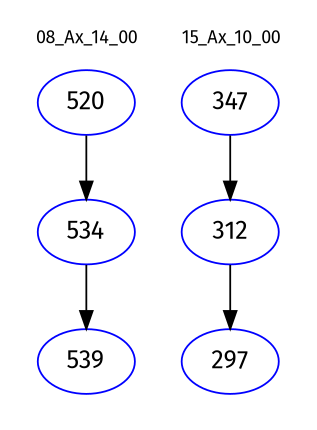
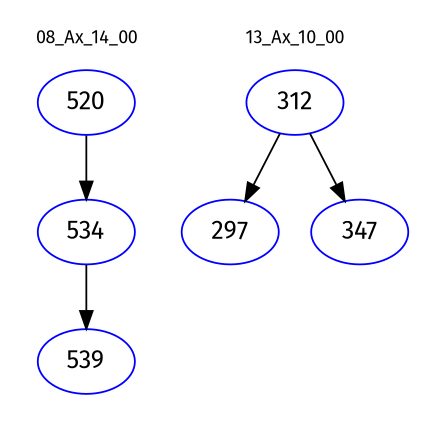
  digraph {
    fontname="Fira Sans"
    node [color=blue fontname="Fira Sans"]
    edge [color=black fontname="Fira Sans"]
    n1 [label=534]
    n2 [label=520]
    n3 [label=539]
    n4 [label=312]
    n5 [label=297]
    n6 [label=347]
    subgraph cluster_1 {
      color=white
      fontsize=10
      label="08_Ax_14_00"
      n1
      n2
      n3
    }
    subgraph cluster_2 {
      color=white
      fontsize=10
-     label="15_Ax_10_00"
+     label="13_Ax_10_00"
      n4
      n5
      n6
    }
    n1 -> n3
    n2 -> n1
    n4 -> n5
-   n6 -> n4
+   n4 -> n6
  }
